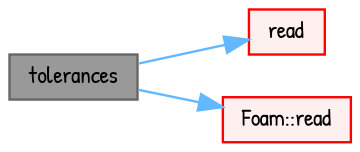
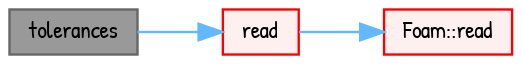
  digraph {
    fontname="Patrick Hand"
    rankdir=LR
    node [color=red fillcolor="#FFF0F0" fontname="Patrick Hand" fontsize=10 shape=box style=filled]
    edge [color=steelblue1 fontname="Patrick Hand" fontsize=10 labelfontname=Helvetica labelfontsize=10 style=solid]
    n1 [color=gray40 fillcolor=grey60 fontcolor=black height=0.2 label=tolerances width=0.4]
    n2 [height=0.2 label=read width=0.4]
    n3 [height=0.2 label="Foam::read" width=0.4]
    n1 -> n2
-   n1 -> n3
+   n2 -> n3
  }
